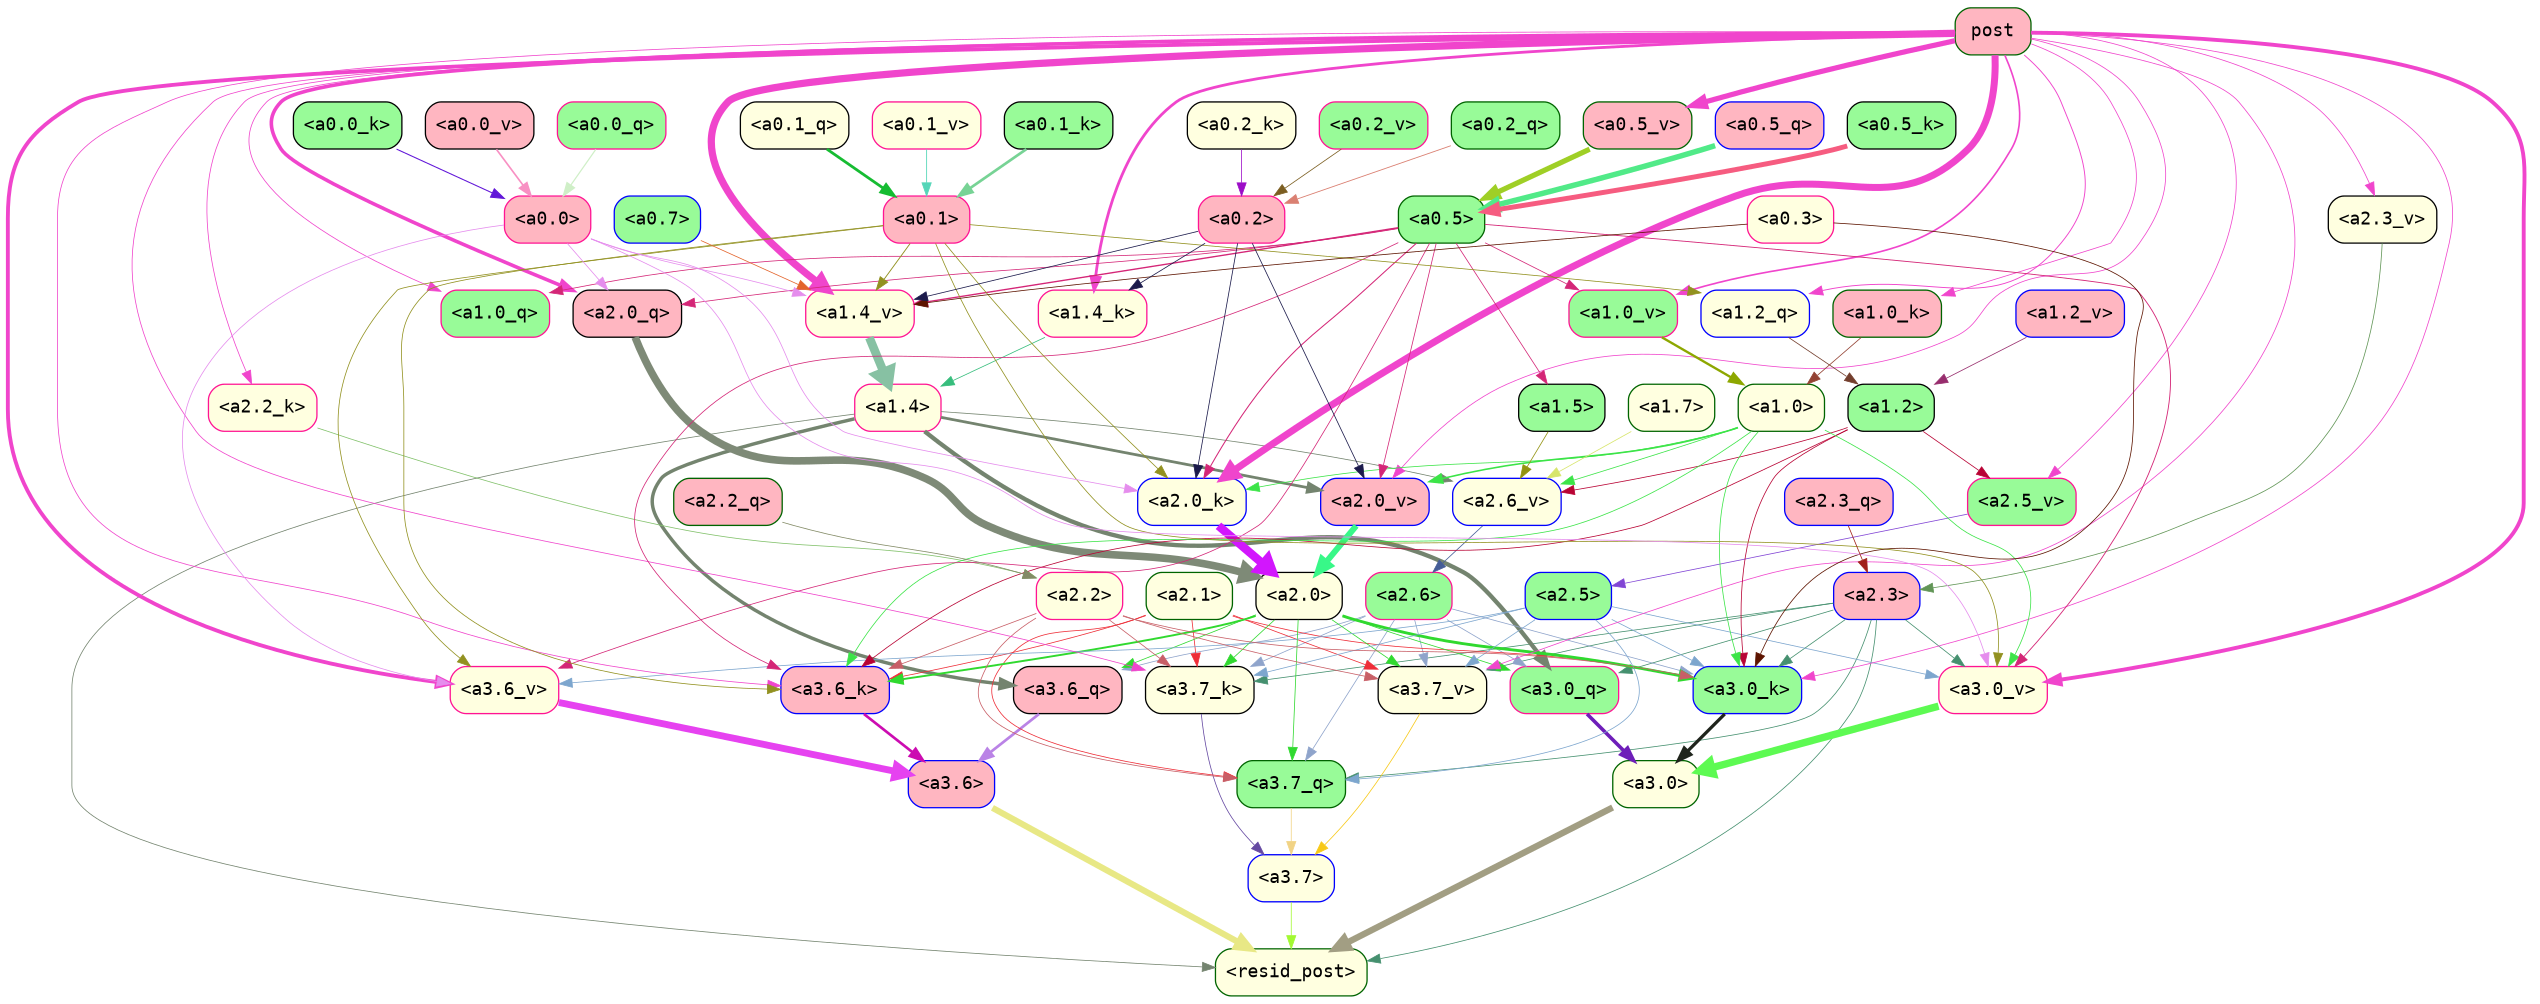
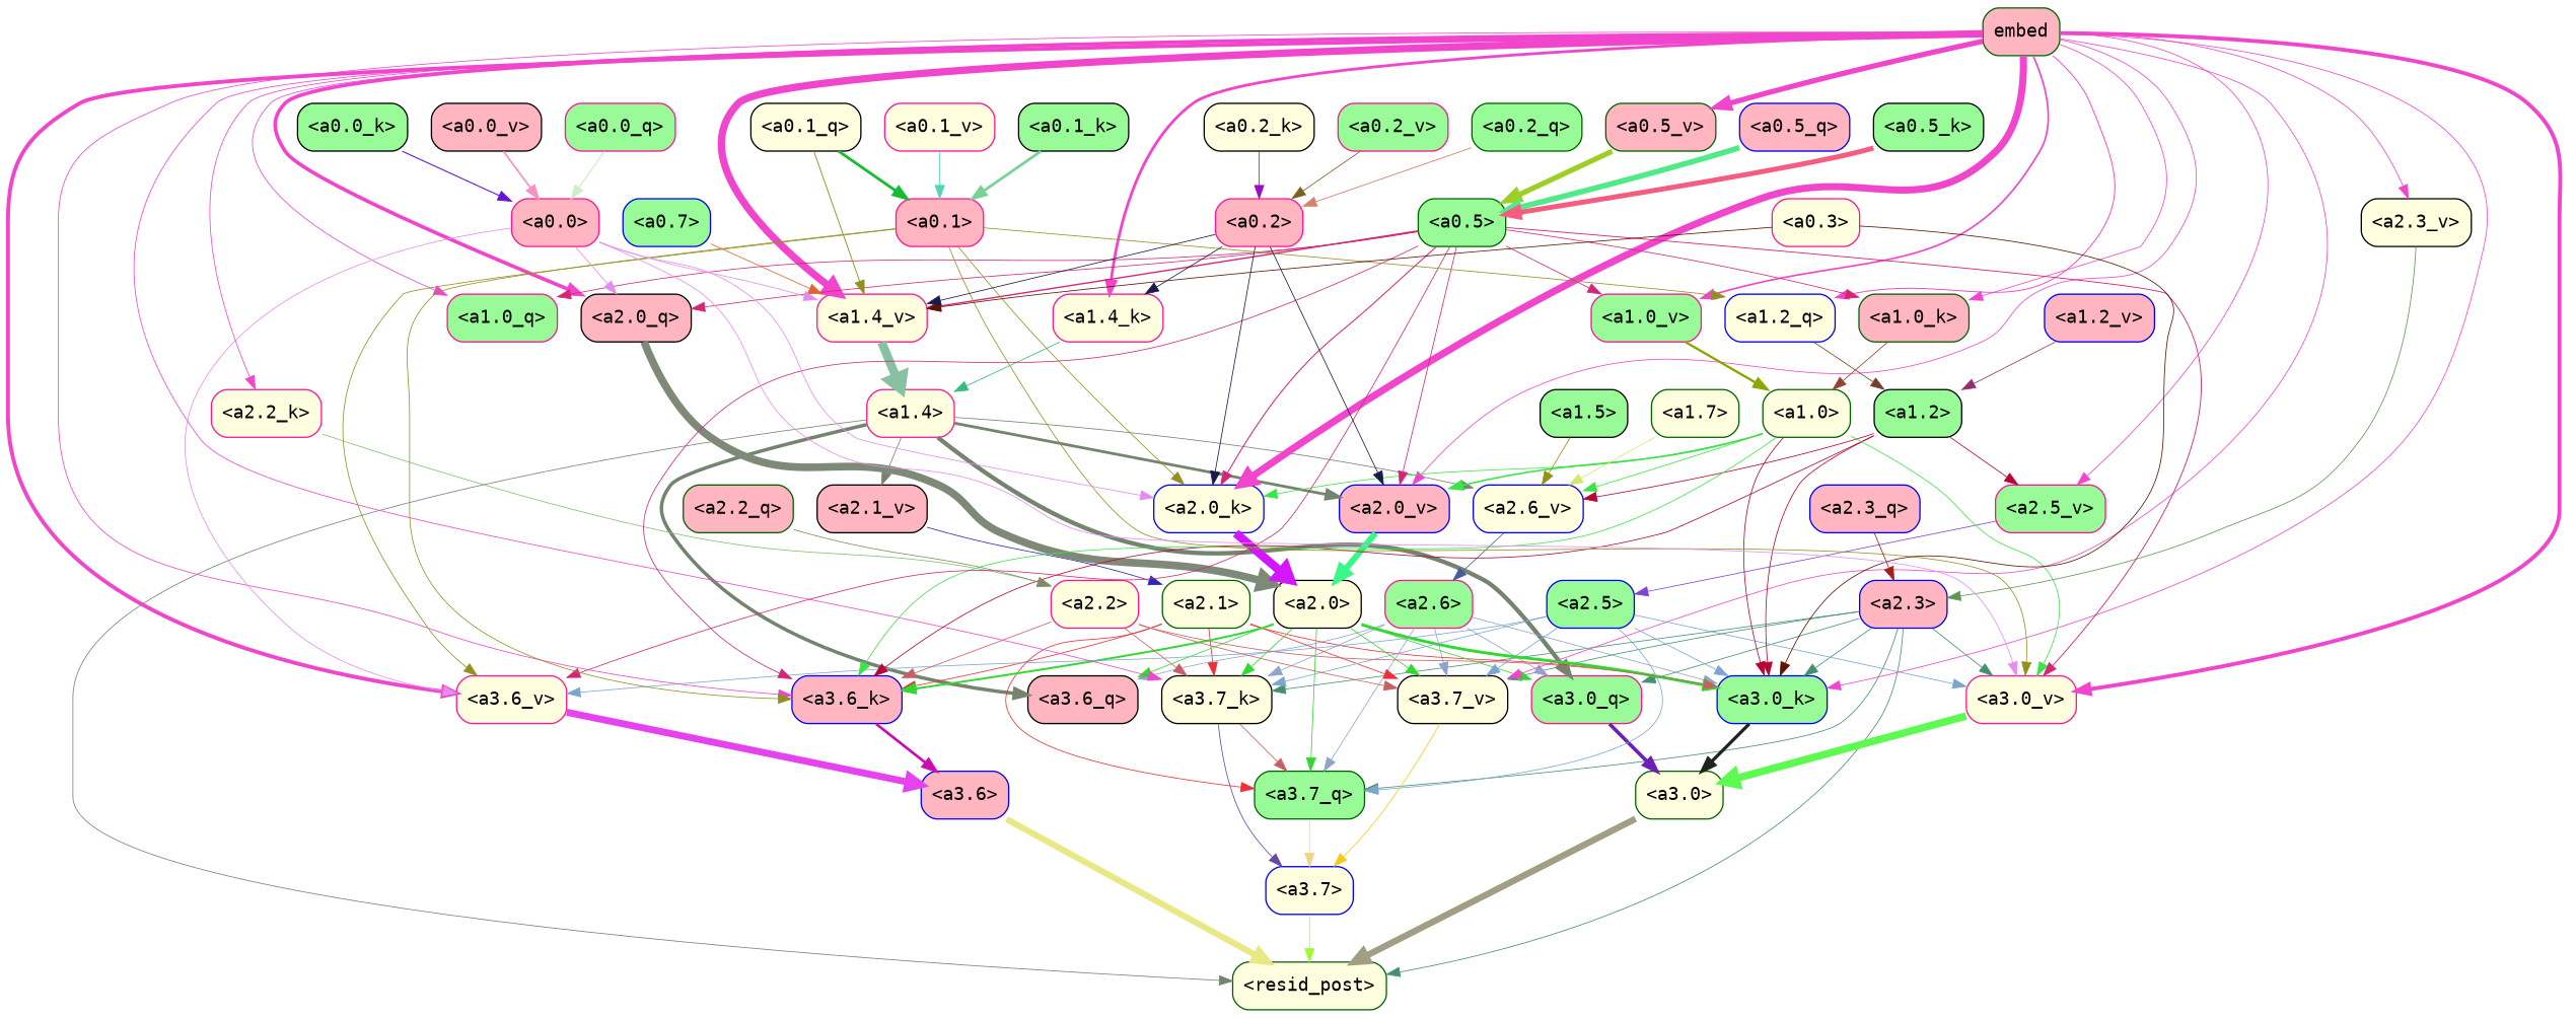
  strict digraph {
    fontname="DejaVu Sans Mono"
    splines=true
    node [color=deeppink fillcolor=lightyellow fontname="DejaVu Sans Mono" shape=box style="filled, rounded"]
    edge [color="#f045cc" fontname="DejaVu Sans Mono" penwidth=0.6]
    "<a3.7>" [color=blue]
    "<resid_post>" [color=darkgreen]
    "<a3.6>" [color=blue fillcolor=lightpink]
    "<a3.0>" [color=darkgreen]
    "<a2.3>" [color=blue fillcolor=lightpink]
    "<a3.7_q>" [color=darkgreen fillcolor=palegreen]
    "<a3.0_q>" [fillcolor=palegreen]
    "<a3.7_k>" [color=black]
    "<a3.0_k>" [color=blue fillcolor=palegreen]
    "<a3.7_v>" [color=black]
    "<a3.0_v>"
    "<a1.4>"
    "<a3.6_q>" [color=black fillcolor=lightpink]
    "<a2.6_v>" [color=blue]
+   "<a2.1_v>" [color=black fillcolor=lightpink]
    "<a2.0_v>" [color=blue fillcolor=lightpink]
    "<a2.6>" [fillcolor=palegreen]
    "<a2.1>" [color=darkgreen]
    "<a2.0>" [color=black]
    "<a3.6_k>" [color=blue fillcolor=lightpink]
    "<a3.6_v>"
    "<a2.5>" [color=blue fillcolor=palegreen]
    "<a2.2>"
-   embed [color=darkgreen fillcolor=lightpink label=post]
+   embed [color=darkgreen fillcolor=lightpink]
    "<a2.0_q>" [color=black fillcolor=lightpink]
    "<a2.2_k>"
    "<a2.0_k>" [color=blue]
    "<a2.5_v>" [fillcolor=palegreen]
    "<a2.3_v>" [color=black]
    "<a1.2_q>" [color=blue]
    "<a1.0_q>" [fillcolor=palegreen]
    "<a1.4_k>"
    "<a1.0_k>" [color=darkgreen fillcolor=lightpink]
    "<a1.4_v>"
    "<a1.0_v>" [fillcolor=palegreen]
    "<a0.5_v>" [color=darkgreen fillcolor=lightpink]
    "<a1.2>" [color=black fillcolor=palegreen]
    "<a1.0>" [color=darkgreen]
    "<a0.5>" [color=darkgreen fillcolor=palegreen]
    "<a0.1>" [fillcolor=lightpink]
    "<a0.3>"
    "<a0.0>" [fillcolor=lightpink]
    "<a2.3_q>" [color=blue fillcolor=lightpink]
    "<a2.2_q>" [color=darkgreen fillcolor=lightpink]
    "<a0.2>" [fillcolor=lightpink]
    "<a1.7>" [color=darkgreen]
    "<a1.5>" [color=black fillcolor=palegreen]
    "<a1.2_v>" [color=blue fillcolor=lightpink]
    "<a0.7>" [color=blue fillcolor=palegreen]
    "<a0.5_q>" [color=blue fillcolor=lightpink]
    "<a0.2_q>" [color=darkgreen fillcolor=palegreen]
    "<a0.1_q>" [color=black]
    "<a0.0_q>" [fillcolor=palegreen]
    "<a0.5_k>" [color=black fillcolor=palegreen]
    "<a0.2_k>" [color=black]
    "<a0.1_k>" [color=black fillcolor=palegreen]
    "<a0.0_k>" [color=black fillcolor=palegreen]
    "<a0.2_v>" [fillcolor=palegreen]
    "<a0.1_v>"
    "<a0.0_v>" [color=black fillcolor=lightpink]
    "<a3.7>" -> "<resid_post>" [color="#a2f931"]
    "<a3.6>" -> "<resid_post>" [color="#e8e885" penwidth=4.751612067222595]
    "<a3.0>" -> "<resid_post>" [color="#a29e83" penwidth=4.884142994880676]
    "<a2.3>" -> "<resid_post>" [color="#45906f"]
    "<a2.3>" -> "<a3.7_q>" [color="#45906f"]
    "<a2.3>" -> "<a3.0_q>" [color="#45906f"]
    "<a2.3>" -> "<a3.7_k>" [color="#45906f"]
    "<a2.3>" -> "<a3.0_k>" [color="#45906f"]
    "<a2.3>" -> "<a3.7_v>" [color="#45906f"]
    "<a2.3>" -> "<a3.0_v>" [color="#45906f"]
    "<a3.7_q>" -> "<a3.7>" [color="#f1d385"]
    "<a3.0_q>" -> "<a3.0>" [color="#6e1eb9" penwidth=2.7421876192092896]
    "<a3.7_k>" -> "<a3.7>" [color="#6549a2"]
    "<a3.0_k>" -> "<a3.0>" [color="#1f241c" penwidth=2.476402521133423]
    "<a3.7_v>" -> "<a3.7>" [color="#f7c919"]
    "<a3.0_v>" -> "<a3.0>" [color="#5dfa52" penwidth=5.652270674705505]
    "<a1.4>" -> "<resid_post>" [color="#74846f"]
    "<a1.4>" -> "<a3.0_q>" [color="#74846f" penwidth=3.3040847778320312]
    "<a1.4>" -> "<a3.6_q>" [color="#74846f" penwidth=2.6469622254371643]
    "<a1.4>" -> "<a2.6_v>" [color="#74846f"]
+   "<a1.4>" -> "<a2.1_v>" [color="#74846f"]
    "<a1.4>" -> "<a2.0_v>" [color="#74846f" penwidth=2.1286070346832275]
-   "<a3.6_q>" -> "<a3.6>" [color="#ba83e6" penwidth=2.091020345687866]
    "<a2.6_v>" -> "<a2.6>" [color="#455d97"]
+   "<a2.1_v>" -> "<a2.1>" [color="#2928b8"]
    "<a2.0_v>" -> "<a2.0>" [color="#38f888" penwidth=4.5950857400894165]
    "<a2.6>" -> "<a3.7_q>" [color="#8fa4cb"]
    "<a2.6>" -> "<a3.0_q>" [color="#8fa4cb"]
    "<a2.6>" -> "<a3.7_k>" [color="#8fa4cb"]
    "<a2.6>" -> "<a3.0_k>" [color="#8fa4cb"]
    "<a2.6>" -> "<a3.7_v>" [color="#8fa4cb"]
    "<a2.6>" -> "<a3.6_q>" [color="#8fa4cb"]
    "<a2.1>" -> "<a3.7_q>" [color="#ee2e38"]
    "<a2.1>" -> "<a3.7_k>" [color="#ee2e38"]
    "<a2.1>" -> "<a3.0_k>" [color="#ee2e38"]
    "<a2.1>" -> "<a3.7_v>" [color="#ee2e38"]
    "<a2.1>" -> "<a3.6_k>" [color="#ee2e38"]
    "<a2.0>" -> "<a3.7_q>" [color="#30d92f"]
    "<a2.0>" -> "<a3.0_q>" [color="#30d92f"]
    "<a2.0>" -> "<a3.7_k>" [color="#30d92f"]
    "<a2.0>" -> "<a3.0_k>" [color="#30d92f" penwidth=2.2137351036071777]
    "<a2.0>" -> "<a3.7_v>" [color="#30d92f"]
    "<a2.0>" -> "<a3.6_q>" [color="#30d92f"]
    "<a2.0>" -> "<a3.6_k>" [color="#30d92f" penwidth=1.4757367372512817]
    "<a3.6_k>" -> "<a3.6>" [color="#cc0cb1" penwidth=2.048597991466522]
    "<a3.6_v>" -> "<a3.6>" [color="#e642f0" penwidth=5.2550448179244995]
    "<a2.5>" -> "<a3.7_q>" [color="#7da6ce"]
    "<a2.5>" -> "<a3.7_k>" [color="#7da6ce"]
    "<a2.5>" -> "<a3.0_k>" [color="#7da6ce"]
    "<a2.5>" -> "<a3.7_v>" [color="#7da6ce"]
    "<a2.5>" -> "<a3.0_v>" [color="#7da6ce"]
    "<a2.5>" -> "<a3.6_v>" [color="#7da6ce"]
-   "<a2.2>" -> "<a3.7_q>" [color="#c85f67"]
+   "<a3.7_k>" -> "<a3.7_q>" [color="#c85f67"]
    "<a2.2>" -> "<a3.7_k>" [color="#c85f67"]
    "<a2.2>" -> "<a3.0_k>" [color="#c85f67"]
    "<a2.2>" -> "<a3.7_v>" [color="#c85f67"]
    "<a2.2>" -> "<a3.6_k>" [color="#c85f67"]
    embed -> "<a3.7_k>"
    embed -> "<a3.0_k>"
    embed -> "<a3.7_v>"
    embed -> "<a3.0_v>" [penwidth=2.972973108291626]
    embed -> "<a2.0_v>"
    embed -> "<a3.6_k>"
    embed -> "<a3.6_v>" [penwidth=2.9582033157348633]
    embed -> "<a2.0_q>" [penwidth=2.7699792869389057]
    embed -> "<a2.2_k>"
    embed -> "<a2.0_k>" [penwidth=5.362775564193726]
    embed -> "<a2.5_v>"
    embed -> "<a2.3_v>"
    embed -> "<a1.2_q>" [penwidth=0.7193574905395508]
    embed -> "<a1.0_q>"
    embed -> "<a1.4_k>" [penwidth=2.147887945175171]
    embed -> "<a1.0_k>"
    embed -> "<a1.4_v>" [penwidth=5.545122385025024]
    embed -> "<a1.0_v>" [penwidth=1.26444411277771]
    embed -> "<a0.5_v>" [penwidth=3.991437017917633]
    "<a2.0_q>" -> "<a2.0>" [color="#7e8a77" penwidth=5.819834470748901]
    "<a2.2_k>" -> "<a2.2>" [color="#82c16b"]
    "<a2.0_k>" -> "<a2.0>" [color="#d216fd" penwidth=6.470837593078613]
    "<a2.5_v>" -> "<a2.5>" [color="#8145d5"]
    "<a2.3_v>" -> "<a2.3>" [color="#619556"]
    "<a1.2_q>" -> "<a1.2>" [color="#733e2d"]
    "<a1.4_k>" -> "<a1.4>" [color="#36bd7c"]
    "<a1.0_k>" -> "<a1.0>" [color="#934233"]
    "<a1.4_v>" -> "<a1.4>" [color="#87c1a3" penwidth=6.635385513305664]
    "<a1.0_v>" -> "<a1.0>" [color="#8da700" penwidth=1.807669460773468]
    "<a0.5_v>" -> "<a0.5>" [color="#9fcf26" penwidth=4.0294036865234375]
    "<a1.2>" -> "<a3.0_k>" [color="#b80334"]
    "<a1.2>" -> "<a2.6_v>" [color="#b80334"]
    "<a1.2>" -> "<a3.6_k>" [color="#b80334"]
    "<a1.2>" -> "<a2.5_v>" [color="#b80334"]
-   "<a1.0>" -> "<a3.0_k>" [color="#3ce448"]
+   "<a1.0>" -> "<a3.0_k>" [color="#b80334"]
    "<a1.0>" -> "<a3.0_v>" [color="#3ce448"]
    "<a1.0>" -> "<a2.6_v>" [color="#3ce448"]
    "<a1.0>" -> "<a2.0_v>" [color="#3ce448" penwidth=1.2240618467330933]
    "<a1.0>" -> "<a3.6_k>" [color="#3ce448"]
    "<a1.0>" -> "<a2.0_k>" [color="#3ce448"]
    "<a0.5>" -> "<a3.0_v>" [color="#d42677" penwidth=0.6790935099124908]
    "<a0.5>" -> "<a2.0_v>" [color="#d42677"]
    "<a0.5>" -> "<a3.6_k>" [color="#d42677"]
    "<a0.5>" -> "<a3.6_v>" [color="#d42677"]
    "<a0.5>" -> "<a2.0_q>" [color="#d42677"]
    "<a0.5>" -> "<a2.0_k>" [color="#d42677" penwidth=0.7897988557815552]
    "<a0.5>" -> "<a1.0_q>" [color="#d42677"]
-   "<a0.5>" -> "<a1.5>" [color="#d42677"]
+   "<a0.5>" -> "<a1.0_k>" [color="#d42677"]
    "<a0.5>" -> "<a1.4_v>" [color="#d42677" penwidth=1.0479987859725952]
    "<a0.5>" -> "<a1.0_v>" [color="#d42677"]
    "<a0.1>" -> "<a3.0_v>" [color="#929120"]
    "<a0.1>" -> "<a3.6_k>" [color="#929120"]
    "<a0.1>" -> "<a3.6_v>" [color="#929120"]
    "<a0.1>" -> "<a2.0_k>" [color="#929120"]
    "<a0.1>" -> "<a1.2_q>" [color="#929120"]
-   "<a0.1>" -> "<a1.4_v>" [color="#929120" penwidth=0.7031502723693848]
+   "<a0.1_q>" -> "<a1.4_v>" [color="#929120" penwidth=0.7031502723693848]
    "<a0.3>" -> "<a3.0_k>" [color="#5d1400"]
    "<a0.3>" -> "<a1.4_v>" [color="#5d1400"]
    "<a0.0>" -> "<a3.0_v>" [color="#e58ded"]
    "<a0.0>" -> "<a3.6_v>" [color="#e58ded"]
    "<a0.0>" -> "<a2.0_q>" [color="#e58ded"]
    "<a0.0>" -> "<a2.0_k>" [color="#e58ded"]
    "<a0.0>" -> "<a1.4_v>" [color="#e58ded"]
    "<a2.3_q>" -> "<a2.3>" [color="#a1201b"]
    "<a2.2_q>" -> "<a2.2>" [color="#838b66"]
    "<a0.2>" -> "<a2.0_v>" [color="#1b1a4b"]
    "<a0.2>" -> "<a2.0_k>" [color="#1b1a4b"]
    "<a0.2>" -> "<a1.4_k>" [color="#1b1a4b"]
    "<a0.2>" -> "<a1.4_v>" [color="#1b1a4b"]
    "<a1.7>" -> "<a2.6_v>" [color="#d7e56b"]
    "<a1.5>" -> "<a2.6_v>" [color="#939310"]
    "<a1.2_v>" -> "<a1.2>" [color="#972d6d"]
    "<a0.7>" -> "<a1.4_v>" [color="#e3642c"]
    "<a0.5_q>" -> "<a0.5>" [color="#51ea88" penwidth=4.201210081577301]
    "<a0.2_q>" -> "<a0.2>" [color="#da8072" penwidth=0.6669397354125977]
    "<a0.1_q>" -> "<a0.1>" [color="#16bc32" penwidth=2.1428754329681396]
    "<a0.0_q>" -> "<a0.0>" [color="#cfefc7" penwidth=0.9431536197662354]
    "<a0.5_k>" -> "<a0.5>" [color="#f65c80" penwidth=3.780391812324524]
    "<a0.2_k>" -> "<a0.2>" [color="#9c0dc7"]
    "<a0.1_k>" -> "<a0.1>" [color="#77d395" penwidth=2.0809476375579834]
    "<a0.0_k>" -> "<a0.0>" [color="#6116d8" penwidth=0.8123311996459961]
    "<a0.2_v>" -> "<a0.2>" [color="#7b5e21"]
    "<a0.1_v>" -> "<a0.1>" [color="#55d6b8" penwidth=0.6631441116333008]
    "<a0.0_v>" -> "<a0.0>" [color="#f890c3" penwidth=1.2803640365600586]
  }
